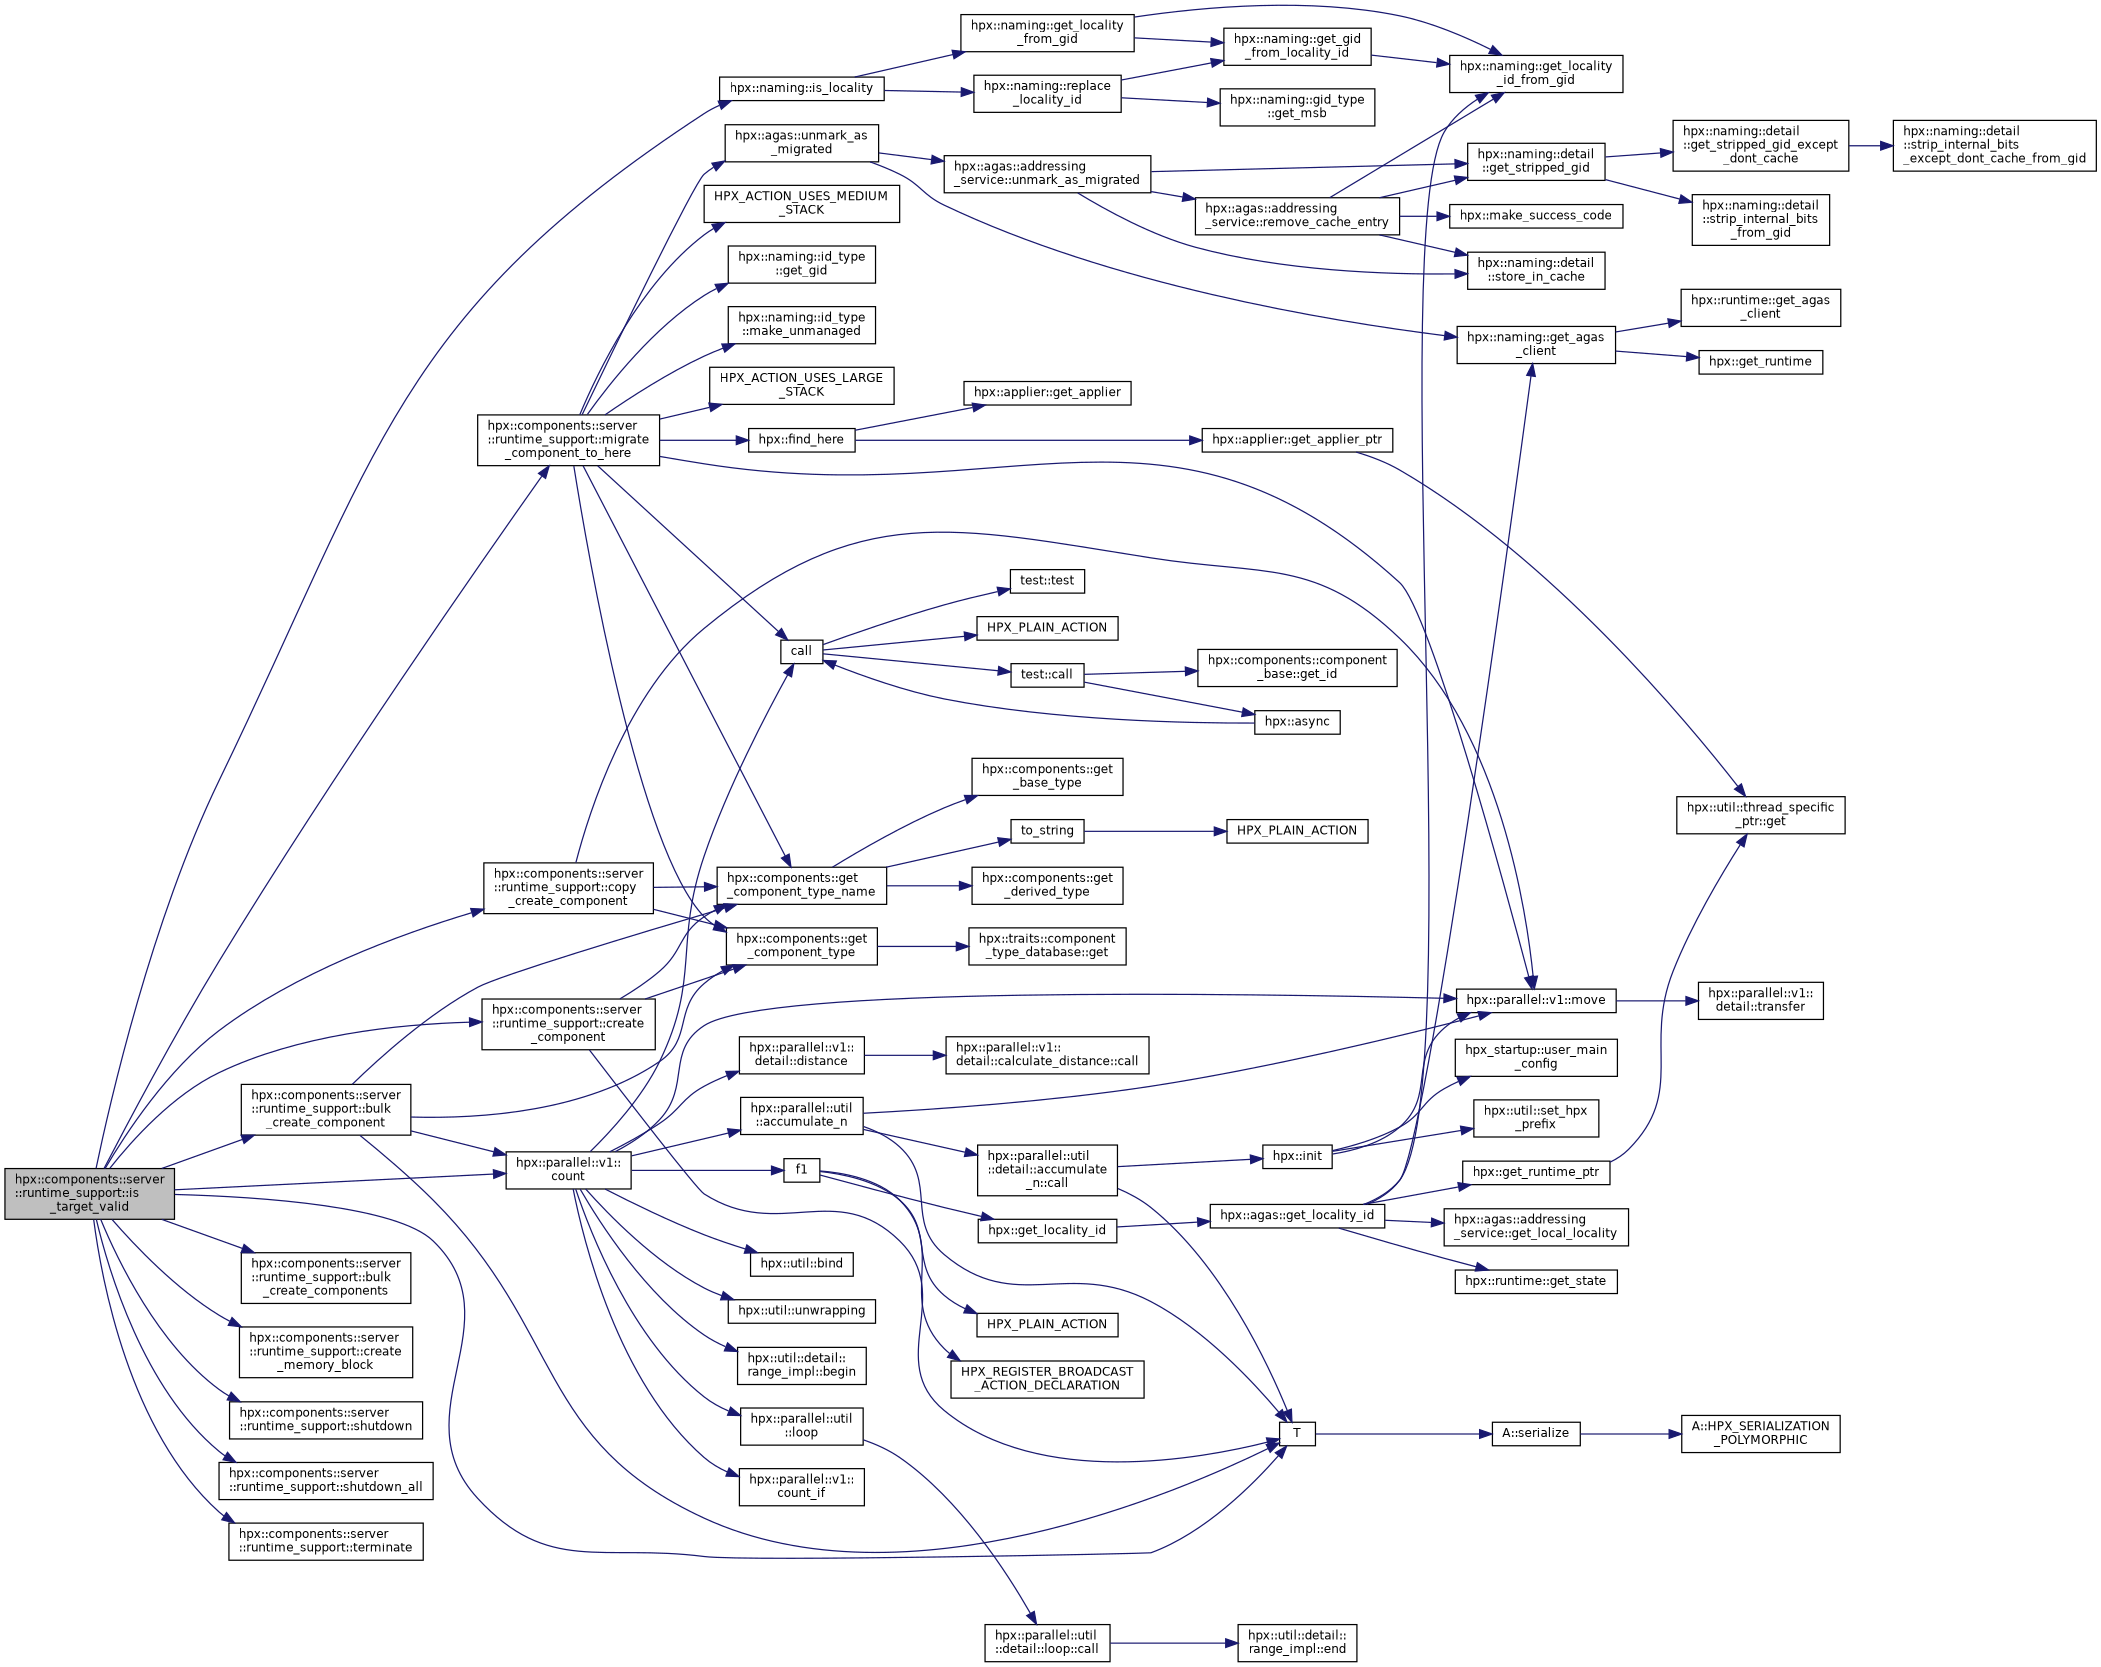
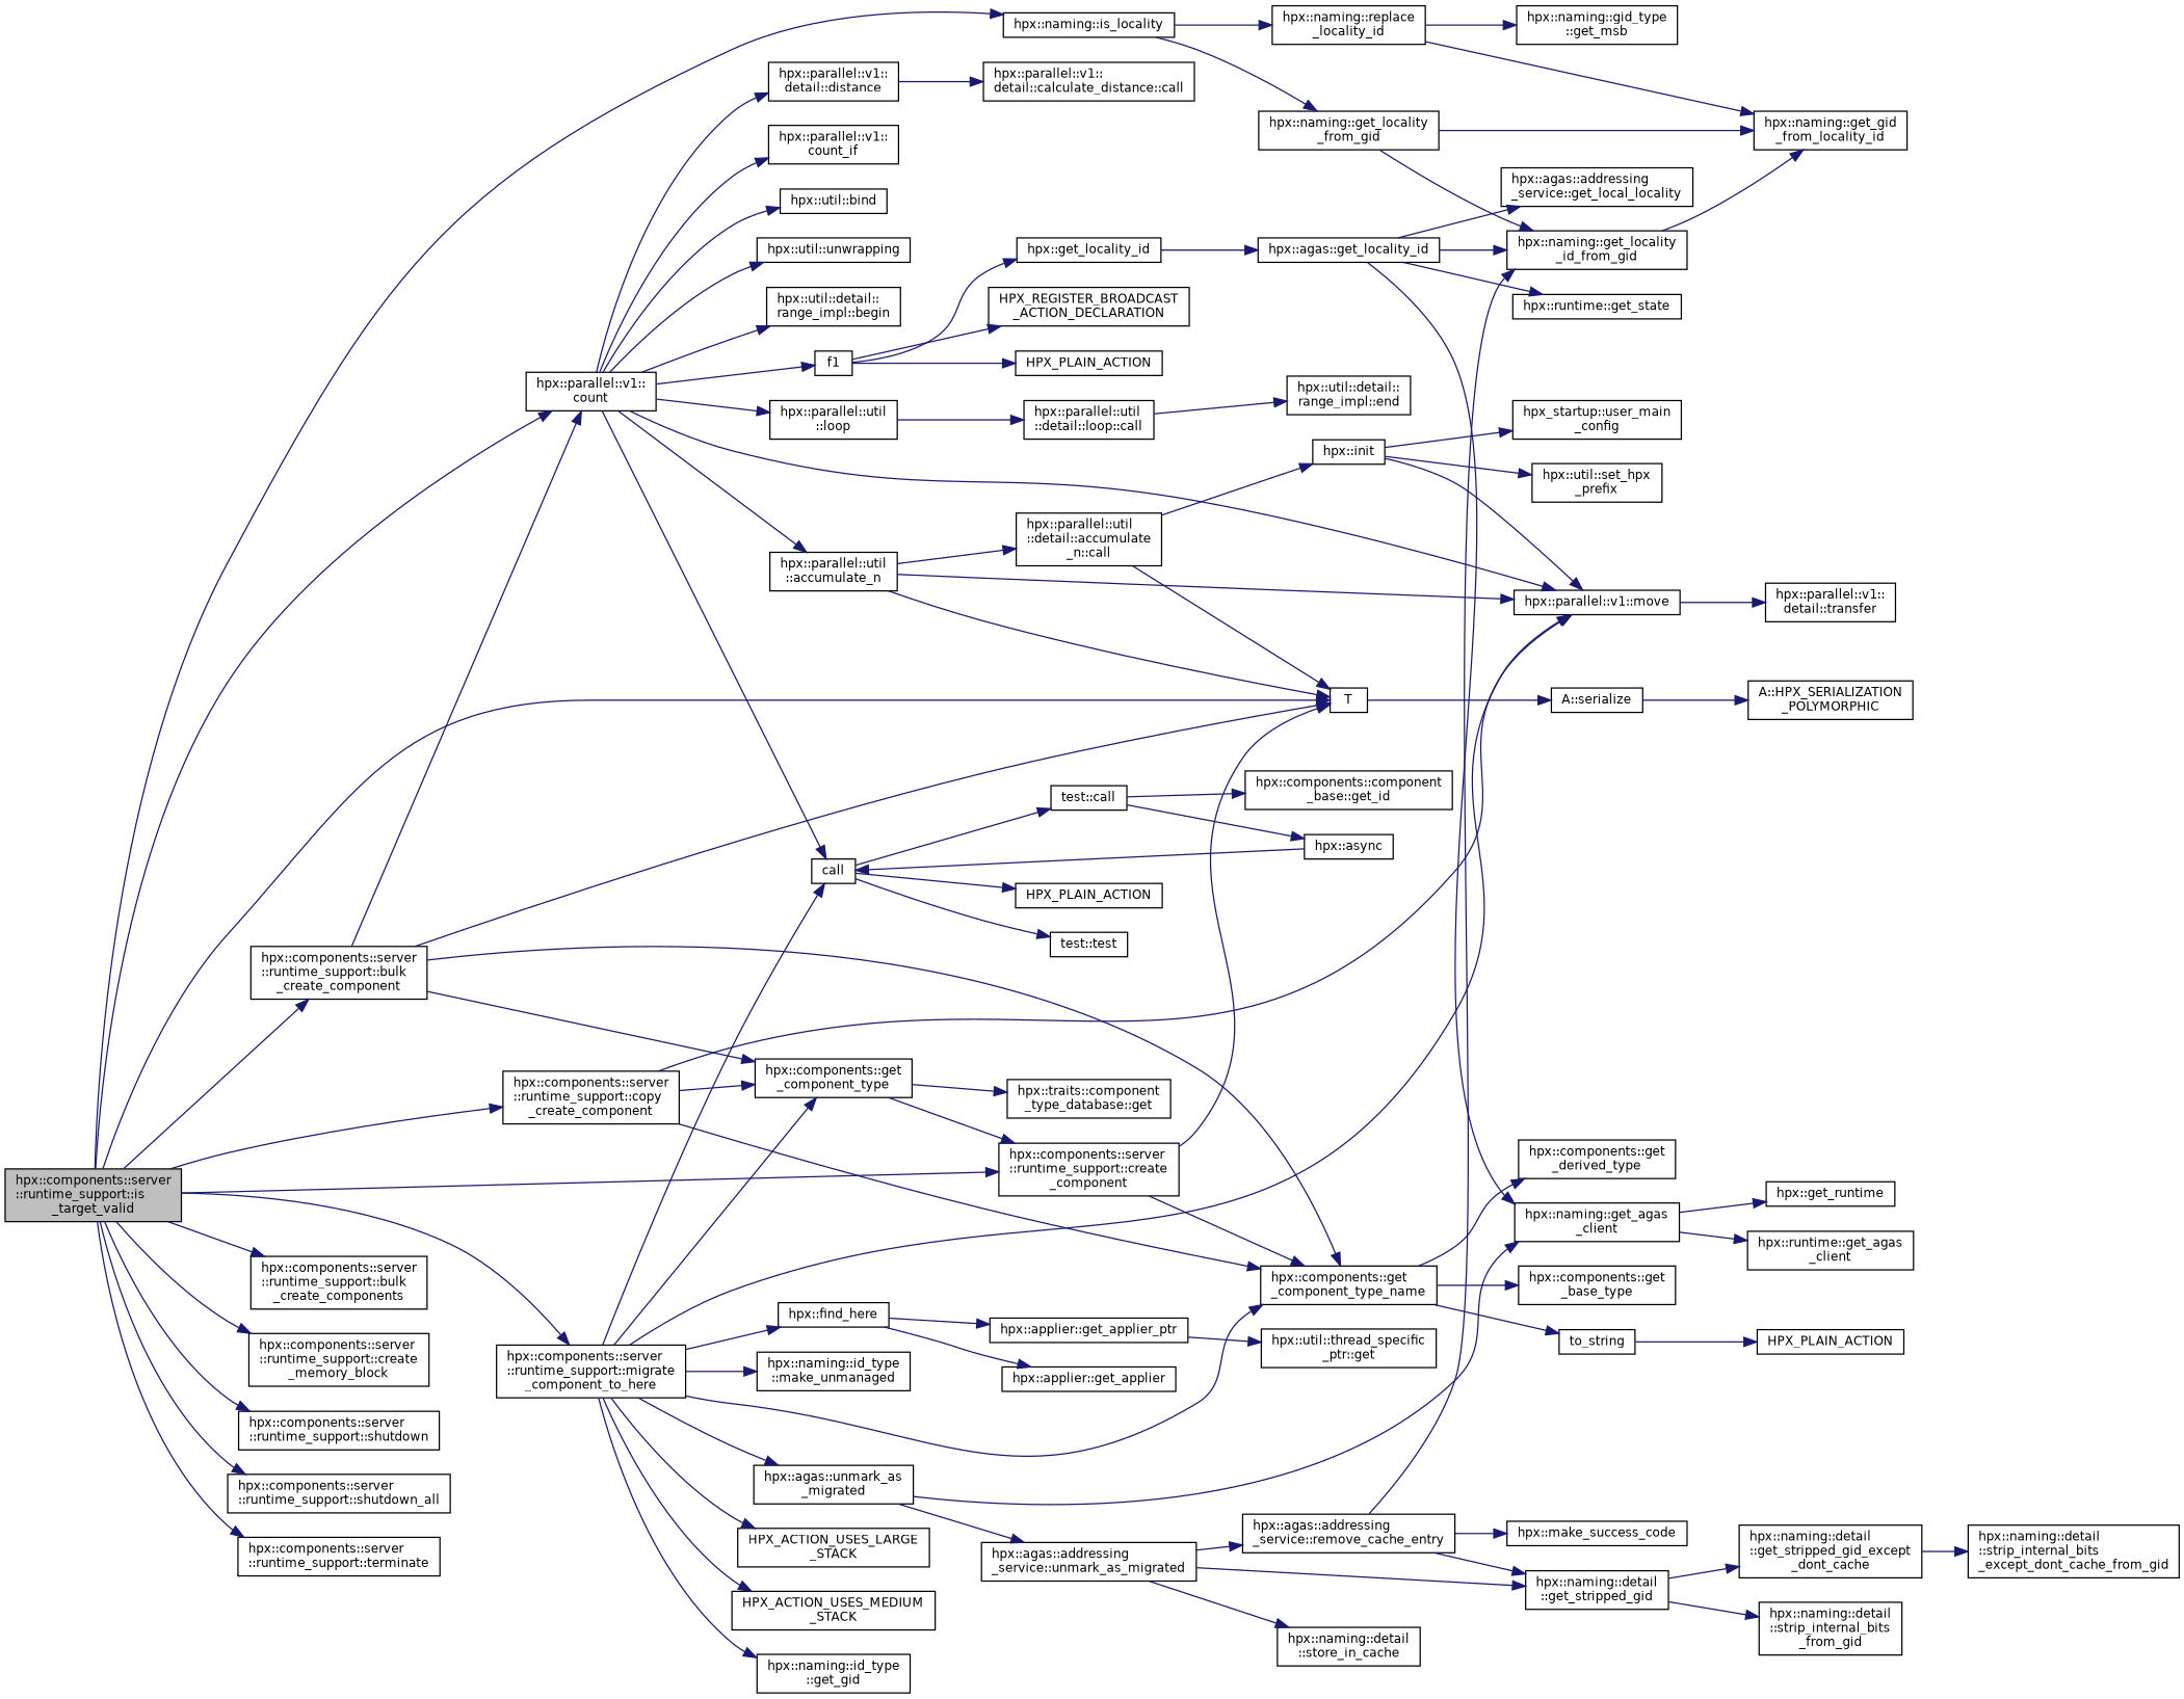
  digraph {
    rankdir=LR
    node [color=black fillcolor=white fontname=Helvetica fontsize=10 shape=record style=filled]
    edge [color=midnightblue fontname=Helvetica fontsize=10 labelfontname=Helvetica labelfontsize=10 style=solid]
    n1 [fillcolor=grey75 fontcolor=black height=0.2 label="hpx::components::server\l::runtime_support::is\l_target_valid" width=0.4]
    n2 [height=0.2 label="hpx::naming::is_locality" width=0.4]
    n3 [height=0.2 label="hpx::components::server\l::runtime_support::bulk\l_create_components" width=0.4]
    n4 [height=0.2 label="hpx::parallel::v1::\lcount" width=0.4]
    n5 [height=0.2 label=T width=0.4]
    n6 [height=0.2 label="hpx::components::server\l::runtime_support::create\l_component" width=0.4]
    n7 [height=0.2 label="hpx::components::server\l::runtime_support::bulk\l_create_component" width=0.4]
    n8 [height=0.2 label="hpx::components::server\l::runtime_support::copy\l_create_component" width=0.4]
    n9 [height=0.2 label="hpx::components::server\l::runtime_support::migrate\l_component_to_here" width=0.4]
    n10 [height=0.2 label="hpx::components::server\l::runtime_support::create\l_memory_block" width=0.4]
    n11 [height=0.2 label="hpx::components::server\l::runtime_support::shutdown" width=0.4]
    n12 [height=0.2 label="hpx::components::server\l::runtime_support::shutdown_all" width=0.4]
    n13 [height=0.2 label="hpx::components::server\l::runtime_support::terminate" width=0.4]
    n14 [height=0.2 label="hpx::naming::get_locality\l_from_gid" width=0.4]
    n15 [height=0.2 label="hpx::naming::replace\l_locality_id" width=0.4]
    n16 [height=0.2 label="hpx::parallel::v1::\lcount_if" width=0.4]
    n17 [height=0.2 label=f1 width=0.4]
    n18 [height=0.2 label="hpx::parallel::util\l::loop" width=0.4]
    n19 [height=0.2 label="hpx::util::bind" width=0.4]
    n20 [height=0.2 label="hpx::parallel::v1::move" width=0.4]
    n21 [height=0.2 label=call width=0.4]
    n22 [height=0.2 label="hpx::parallel::v1::\ldetail::distance" width=0.4]
    n23 [height=0.2 label="hpx::util::unwrapping" width=0.4]
    n24 [height=0.2 label="hpx::parallel::util\l::accumulate_n" width=0.4]
    n25 [height=0.2 label="hpx::util::detail::\lrange_impl::begin" width=0.4]
    n26 [height=0.2 label="A::serialize" width=0.4]
    n27 [height=0.2 label="hpx::components::get\l_component_type" width=0.4]
    n28 [height=0.2 label="hpx::components::get\l_component_type_name" width=0.4]
    n29 [height=0.2 label="hpx::naming::id_type\l::get_gid" width=0.4]
    n30 [height=0.2 label="hpx::find_here" width=0.4]
    n31 [height=0.2 label="hpx::agas::unmark_as\l_migrated" width=0.4]
    n32 [height=0.2 label="hpx::naming::id_type\l::make_unmanaged" width=0.4]
    n33 [height=0.2 label="HPX_ACTION_USES_LARGE\l_STACK" width=0.4]
    n34 [height=0.2 label="HPX_ACTION_USES_MEDIUM\l_STACK" width=0.4]
    n35 [height=0.2 label="hpx::naming::get_gid\l_from_locality_id" width=0.4]
    n36 [height=0.2 label="hpx::naming::get_locality\l_id_from_gid" width=0.4]
    n37 [height=0.2 label="hpx::naming::gid_type\l::get_msb" width=0.4]
    n38 [height=0.2 label="hpx::get_locality_id" width=0.4]
    n39 [height=0.2 label=HPX_PLAIN_ACTION width=0.4]
    n40 [height=0.2 label="HPX_REGISTER_BROADCAST\l_ACTION_DECLARATION" width=0.4]
    n41 [height=0.2 label="hpx::parallel::util\l::detail::loop::call" width=0.4]
    n42 [height=0.2 label="hpx::parallel::v1::\ldetail::transfer" width=0.4]
    n43 [height=0.2 label="test::test" width=0.4]
    n44 [height=0.2 label=HPX_PLAIN_ACTION width=0.4]
    n45 [height=0.2 label="test::call" width=0.4]
    n46 [height=0.2 label="hpx::parallel::v1::\ldetail::calculate_distance::call" width=0.4]
    n47 [height=0.2 label="hpx::parallel::util\l::detail::accumulate\l_n::call" width=0.4]
    n48 [height=0.2 label="hpx::agas::get_locality_id" width=0.4]
-   n49 [height=0.2 label="hpx::get_runtime_ptr" width=0.4]
    n50 [height=0.2 label="hpx::runtime::get_state" width=0.4]
    n51 [height=0.2 label="hpx::naming::get_agas\l_client" width=0.4]
    n52 [height=0.2 label="hpx::agas::addressing\l_service::get_local_locality" width=0.4]
    n53 [height=0.2 label="hpx::util::thread_specific\l_ptr::get" width=0.4]
    n54 [height=0.2 label="hpx::get_runtime" width=0.4]
    n55 [height=0.2 label="hpx::runtime::get_agas\l_client" width=0.4]
    n56 [height=0.2 label="hpx::util::detail::\lrange_impl::end" width=0.4]
    n57 [height=0.2 label="hpx::async" width=0.4]
    n58 [height=0.2 label="hpx::components::component\l_base::get_id" width=0.4]
    n59 [height=0.2 label="hpx::init" width=0.4]
    n60 [height=0.2 label="hpx::util::set_hpx\l_prefix" width=0.4]
    n61 [height=0.2 label="hpx_startup::user_main\l_config" width=0.4]
    n62 [height=0.2 label="A::HPX_SERIALIZATION\l_POLYMORPHIC" width=0.4]
    n63 [height=0.2 label="hpx::traits::component\l_type_database::get" width=0.4]
    n64 [height=0.2 label="hpx::components::get\l_derived_type" width=0.4]
    n65 [height=0.2 label="hpx::components::get\l_base_type" width=0.4]
    n66 [height=0.2 label=to_string width=0.4]
    n67 [height=0.2 label=HPX_PLAIN_ACTION width=0.4]
    n68 [height=0.2 label="hpx::applier::get_applier_ptr" width=0.4]
    n69 [height=0.2 label="hpx::applier::get_applier" width=0.4]
    n70 [height=0.2 label="hpx::agas::addressing\l_service::unmark_as_migrated" width=0.4]
    n71 [height=0.2 label="hpx::naming::detail\l::get_stripped_gid" width=0.4]
    n72 [height=0.2 label="hpx::naming::detail\l::store_in_cache" width=0.4]
    n73 [height=0.2 label="hpx::agas::addressing\l_service::remove_cache_entry" width=0.4]
    n74 [height=0.2 label="hpx::naming::detail\l::strip_internal_bits\l_from_gid" width=0.4]
    n75 [height=0.2 label="hpx::naming::detail\l::get_stripped_gid_except\l_dont_cache" width=0.4]
    n76 [height=0.2 label="hpx::make_success_code" width=0.4]
    n77 [height=0.2 label="hpx::naming::detail\l::strip_internal_bits\l_except_dont_cache_from_gid" width=0.4]
    n1 -> n2
    n1 -> n3
    n1 -> n4
    n1 -> n5
    n1 -> n6
    n1 -> n7
    n1 -> n8
    n1 -> n9
    n1 -> n10
    n1 -> n11
    n1 -> n12
    n1 -> n13
    n2 -> n14
    n2 -> n15
    n4 -> n16
    n4 -> n17
    n4 -> n18
    n4 -> n19
    n4 -> n20
    n4 -> n21
    n4 -> n22
    n4 -> n23
    n4 -> n24
    n4 -> n25
    n5 -> n26
    n6 -> n5
-   n6 -> n27
+   n27 -> n6
    n6 -> n28
    n7 -> n4
    n7 -> n5
    n7 -> n27
    n7 -> n28
    n8 -> n20
    n8 -> n27
    n8 -> n28
    n9 -> n20
    n9 -> n21
    n9 -> n27
    n9 -> n28
    n9 -> n29
    n9 -> n30
    n9 -> n31
    n9 -> n32
    n9 -> n33
    n9 -> n34
    n14 -> n35
    n14 -> n36
    n15 -> n35
    n15 -> n37
    n17 -> n38
    n17 -> n39
    n17 -> n40
    n18 -> n41
    n20 -> n42
    n21 -> n43
    n21 -> n44
    n21 -> n45
    n22 -> n46
    n24 -> n5
    n24 -> n20
    n24 -> n47
    n26 -> n62
    n27 -> n63
    n28 -> n64
    n28 -> n65
    n28 -> n66
    n30 -> n68
    n30 -> n69
    n31 -> n51
    n31 -> n70
-   n35 -> n36
+   n36 -> n35
    n38 -> n48
    n41 -> n56
    n45 -> n57
    n45 -> n58
    n47 -> n5
    n47 -> n59
    n48 -> n36
-   n48 -> n49
    n48 -> n50
    n48 -> n51
    n48 -> n52
-   n49 -> n53
    n51 -> n54
    n51 -> n55
    n57 -> n21
    n59 -> n20
    n59 -> n60
    n59 -> n61
    n66 -> n67
    n68 -> n53
    n70 -> n71
    n70 -> n72
    n70 -> n73
    n71 -> n74
    n71 -> n75
    n73 -> n36
    n73 -> n71
-   n73 -> n72
    n73 -> n76
    n75 -> n77
  }
